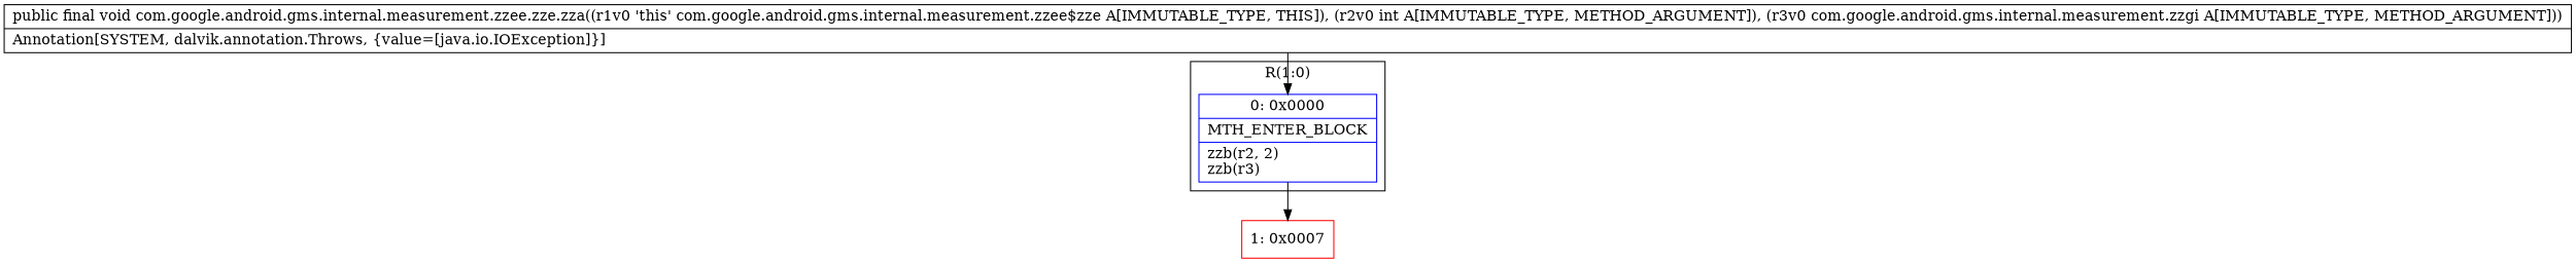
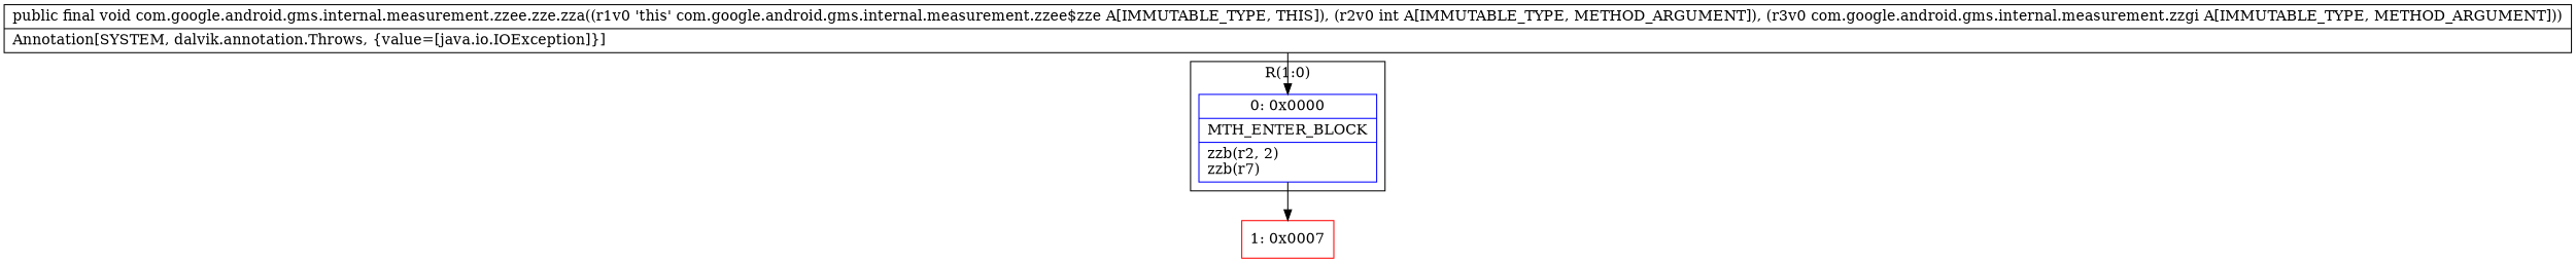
  digraph {
    node [shape=record]
-   n1 [color=blue label="{0\:\ 0x0000|MTH_ENTER_BLOCK\l|zzb(r2, 2)\lzzb(r3)\l}"]
+   n1 [color=blue label="{0\:\ 0x0000|MTH_ENTER_BLOCK\l|zzb(r2, 2)\lzzb(r7)\l}"]
    n2 [color=red label="{1\:\ 0x0007}"]
    n3 [label="{public final void com.google.android.gms.internal.measurement.zzee.zze.zza((r1v0 'this' com.google.android.gms.internal.measurement.zzee$zze A[IMMUTABLE_TYPE, THIS]), (r2v0 int A[IMMUTABLE_TYPE, METHOD_ARGUMENT]), (r3v0 com.google.android.gms.internal.measurement.zzgi A[IMMUTABLE_TYPE, METHOD_ARGUMENT]))  | Annotation[SYSTEM, dalvik.annotation.Throws, \{value=[java.io.IOException]\}]\l}"]
    subgraph cluster_1 {
      label="R(1:0)"
      n1
    }
    n1 -> n2
    n3 -> n1
  }
